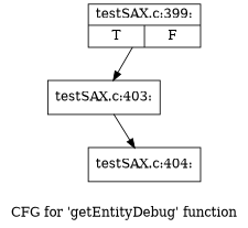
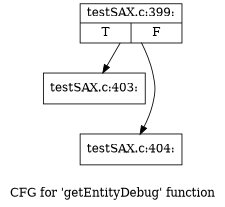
  digraph {
    label="CFG for 'getEntityDebug' function"
    node [shape=record]
    n1 [label="{testSAX.c:399:|{<s0>T|<s1>F}}"]
    n2 [label="{testSAX.c:403:}"]
    n3 [label="{testSAX.c:404:}"]
    n1 -> n2
-   n2 -> n3
+   n1 -> n3
  }
